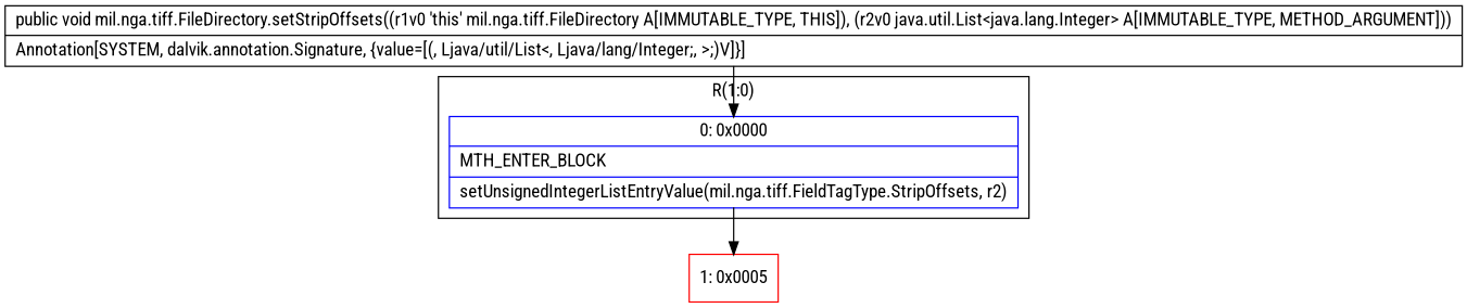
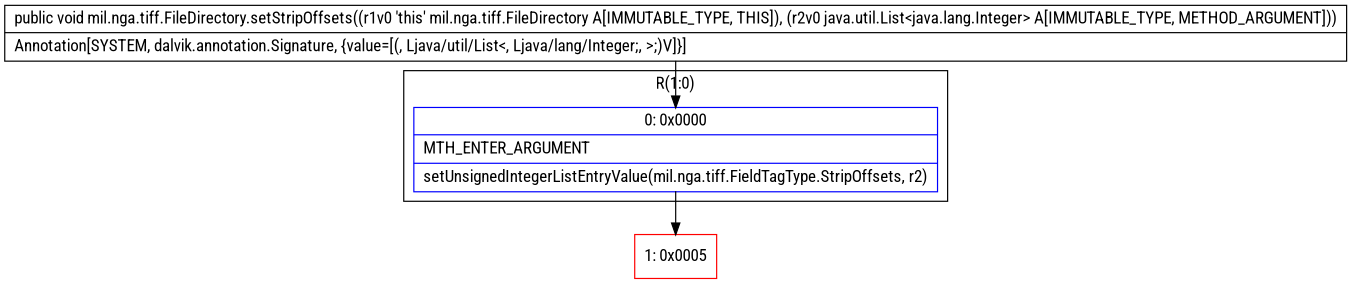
  digraph {
    fontname="Roboto Condensed"
    node [shape=record fontname="Roboto Condensed"]
    edge [fontname="Roboto Condensed"]
-   n1 [color=blue label="{0\:\ 0x0000|MTH_ENTER_BLOCK\l|setUnsignedIntegerListEntryValue(mil.nga.tiff.FieldTagType.StripOffsets, r2)\l}"]
+   n1 [color=blue label="{0\:\ 0x0000|MTH_ENTER_ARGUMENT\l|setUnsignedIntegerListEntryValue(mil.nga.tiff.FieldTagType.StripOffsets, r2)\l}"]
    n2 [color=red label="{1\:\ 0x0005}"]
    n3 [label="{public void mil.nga.tiff.FileDirectory.setStripOffsets((r1v0 'this' mil.nga.tiff.FileDirectory A[IMMUTABLE_TYPE, THIS]), (r2v0 java.util.List\<java.lang.Integer\> A[IMMUTABLE_TYPE, METHOD_ARGUMENT]))  | Annotation[SYSTEM, dalvik.annotation.Signature, \{value=[(, Ljava\/util\/List\<, Ljava\/lang\/Integer;, \>;)V]\}]\l}"]
    subgraph cluster_1 {
      label="R(1:0)"
      n1
    }
    n1 -> n2
    n3 -> n1
  }
